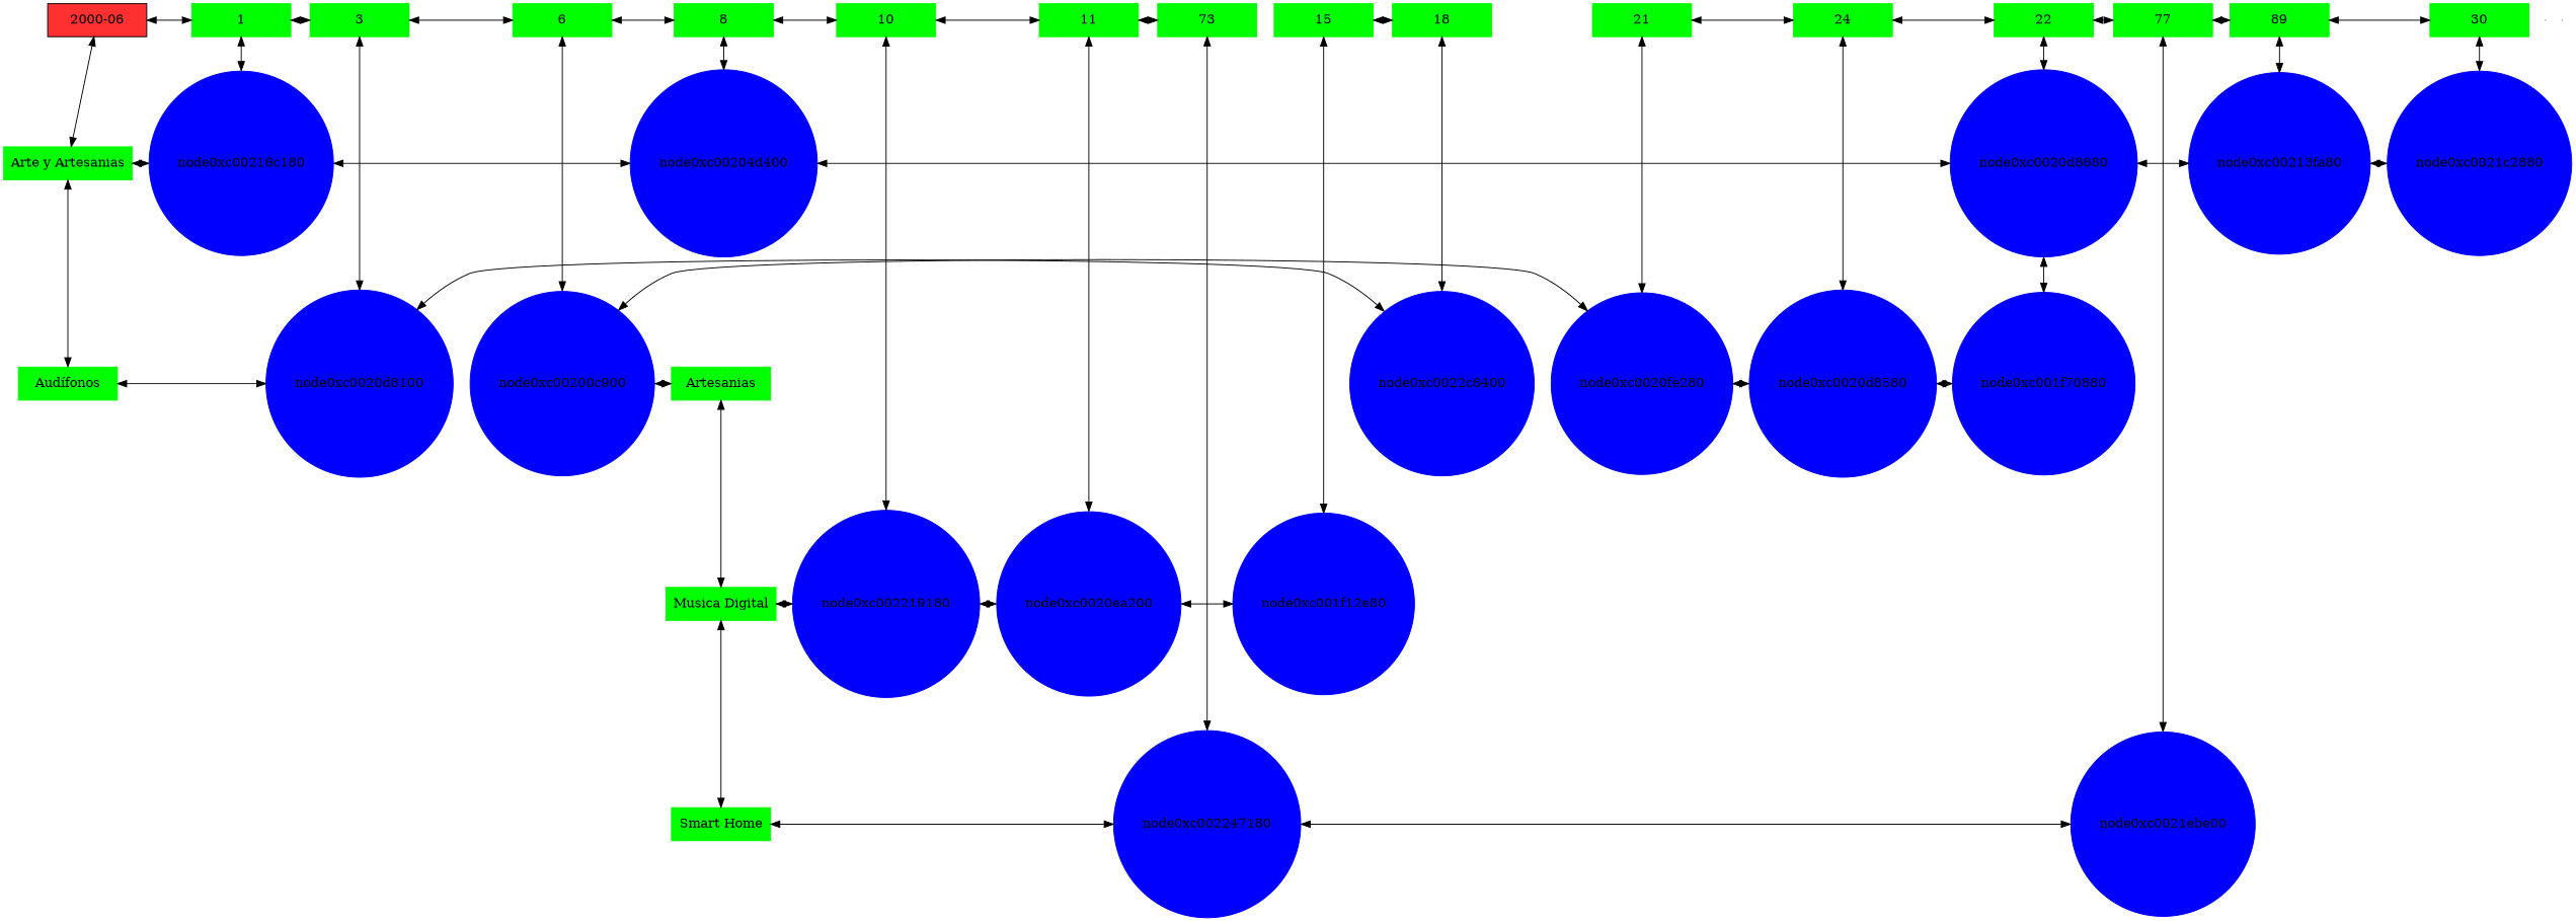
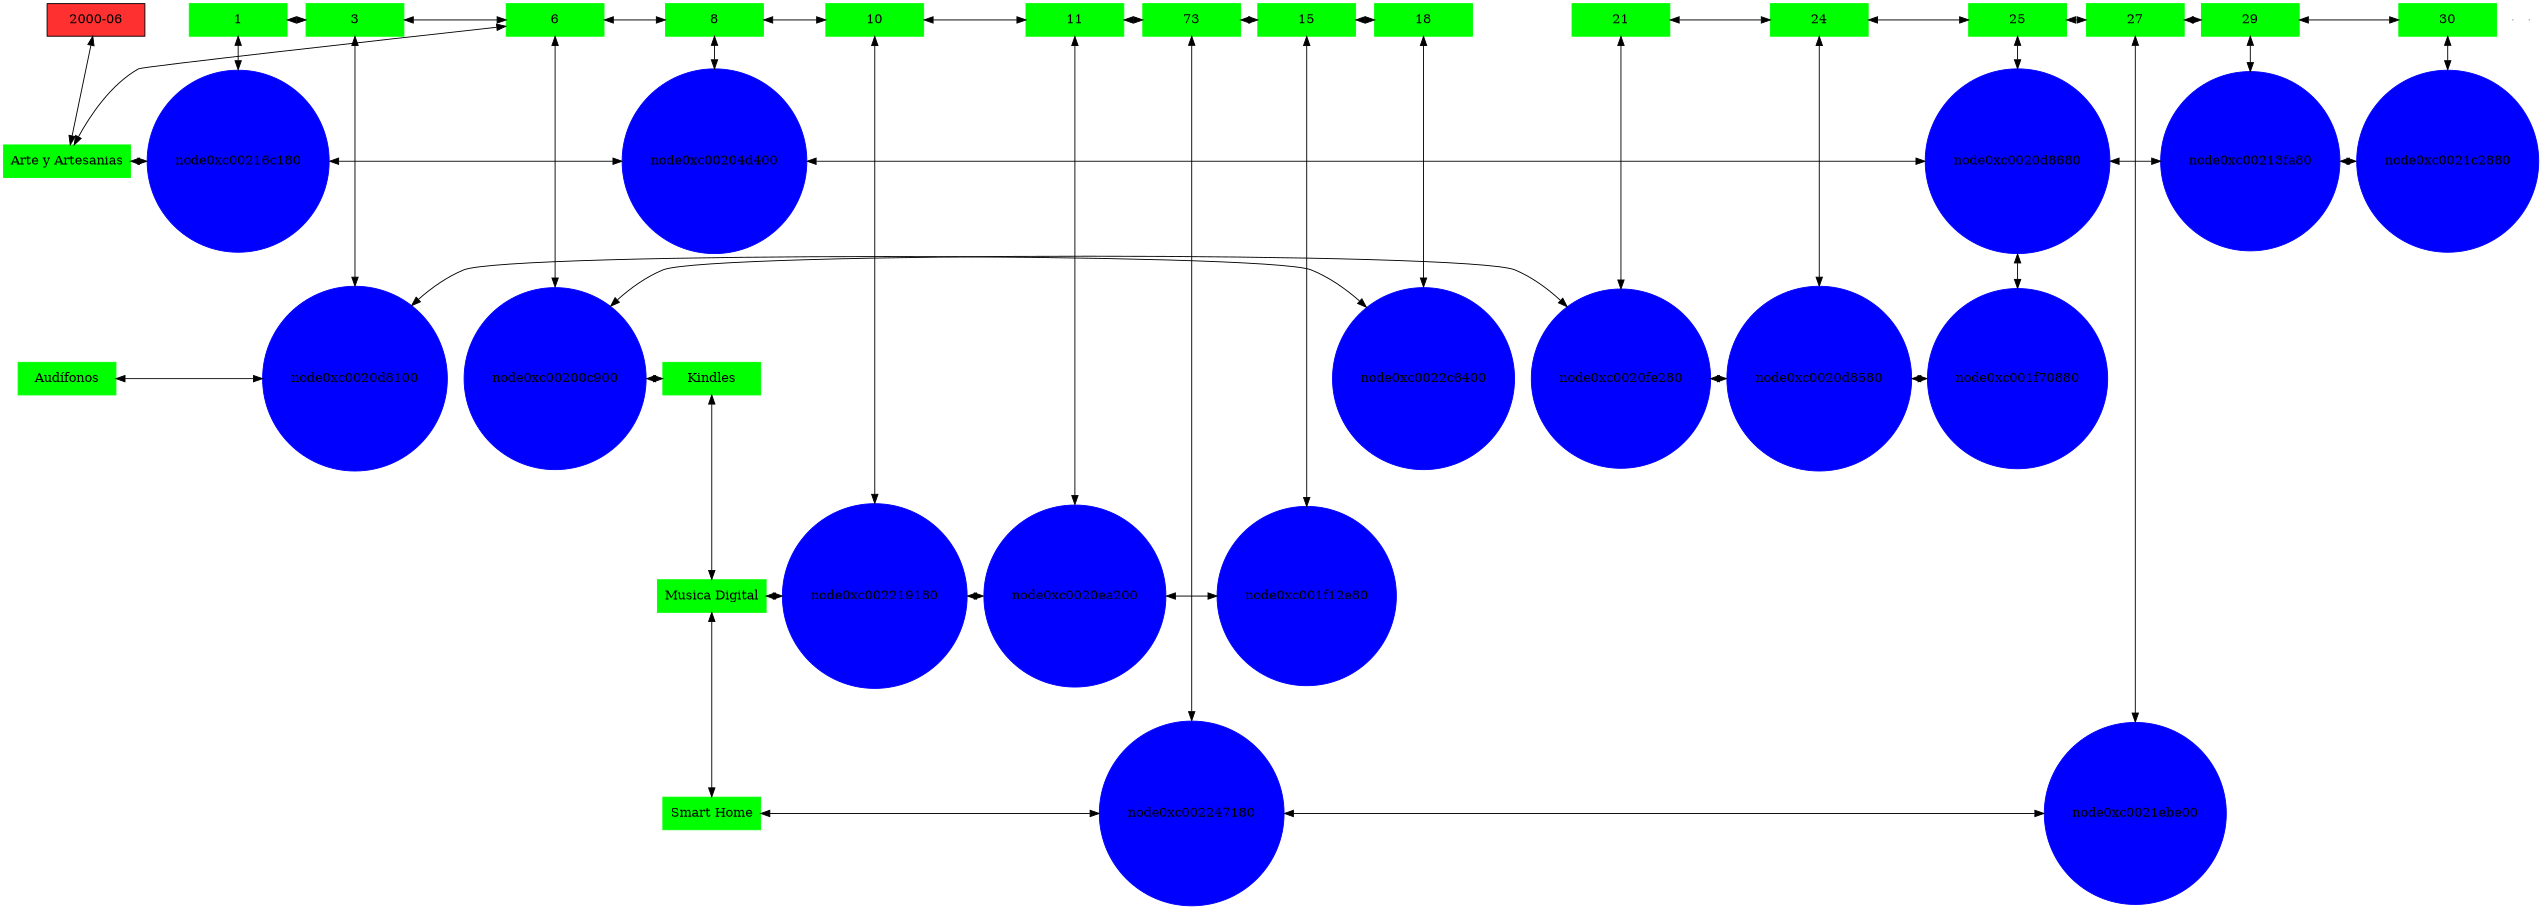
  digraph {
    node [group=1 shape=box style=filled color=green]
    edge [dir=both]
    n1 [fillcolor=firebrick1 label="2000-06" width=1.5 color=""]
    n2 [label=1 width=1.5]
    n3 [group=3 label=3 width=1.5]
    n4 [group=6 label=6 width=1.5]
    n5 [group=8 label=8 width=1.5]
    node0xc0020d8680 [color=blue group=25 shape=circle width=0.5]
    node0xc00213fa80 [color=blue group=29 shape=circle width=0.5]
    n8 [group=10 label=10 width=1.5]
    n9 [group=11 label=11 width=1.5]
    n10 [group=13 label=73 width=1.5]
    n11 [group=15 label=15 width=1.5]
    n12 [group=18 label=18 width=1.5]
    n13 [group=21 label=21 width=1.5]
    n14 [group=24 label=24 width=1.5]
-   n15 [group=25 label=22 width=1.5]
-   n16 [group=27 label=77 width=1.5]
-   n17 [group=29 label=89 width=1.5]
+   n15 [group=25 label=25 width=1.5]
+   n16 [group=27 label=27 width=1.5]
+   n17 [group=29 label=29 width=1.5]
    n18 [group=30 label=30 width=1.5]
    n19 [label="Arte y Artesanias" width=1.5]
    node0xc00216c180 [color=blue shape=circle width=0.5]
    node0xc00204d400 [color=blue group=8 shape=circle width=0.5]
    node0xc0021c2880 [color=blue group=30 shape=circle width=0.5]
    n23 [label="Audífonos" width=1.5]
    node0xc0020d8100 [color=blue group=3 shape=circle width=0.5]
    node0xc0022c6400 [color=blue group=18 shape=circle width=0.5]
-   n26 [label=Artesanias width=1.5]
+   n26 [label=Kindles width=1.5]
    node0xc00200c900 [color=blue group=6 shape=circle width=0.5]
    node0xc0020fe280 [color=blue group=21 shape=circle width=0.5]
    node0xc0020d8580 [color=blue group=24 shape=circle width=0.5]
    node0xc001f70880 [color=blue group=25 shape=circle width=0.5]
    n31 [label="Musica Digital" width=1.5]
    node0xc002219180 [color=blue group=10 shape=circle width=0.5]
    node0xc0020ea200 [color=blue group=11 shape=circle width=0.5]
    node0xc001f12e80 [color=blue group=15 shape=circle width=0.5]
    n35 [label="Smart Home" width=1.5]
    node0xc002247180 [color=blue group=13 shape=circle width=0.5]
    node0xc0021ebe00 [color=blue group=27 shape=circle width=0.5]
    e0 [shape=point width=0 group="" style="" color=""]
    e1 [shape=point width=0 group="" style="" color=""]
    subgraph sub_1 {
      rank=same
      n1
      n2
    }
    subgraph sub_2 {
      rank=same
      n2
      n3
    }
    subgraph sub_3 {
      rank=same
      n3
      n4
    }
    subgraph sub_4 {
      rank=same
      n4
      n5
    }
    subgraph sub_5 {
      rank=same
      node0xc0020d8680
      node0xc00213fa80
    }
    subgraph sub_6 {
      rank=same
      n5
      n8
    }
    subgraph sub_7 {
      rank=same
      n8
      n9
    }
    subgraph sub_8 {
      rank=same
      n9
      n10
    }
    subgraph sub_9 {
      rank=same
      n10
      n11
    }
    subgraph sub_10 {
      rank=same
      n11
      n12
    }
    subgraph sub_11 {
      rank=same
      n12
      n13
    }
    subgraph sub_12 {
      rank=same
      n13
      n14
    }
    subgraph sub_13 {
      rank=same
      n14
      n15
    }
    subgraph sub_14 {
      rank=same
      n15
      n16
    }
    subgraph sub_15 {
      rank=same
      n16
      n17
    }
    subgraph sub_16 {
      rank=same
      n17
      n18
    }
    subgraph sub_17 {
      rank=same
      n19
      node0xc00216c180
    }
    subgraph sub_18 {
      rank=same
      node0xc00216c180
      node0xc00204d400
    }
    subgraph sub_19 {
      rank=same
      node0xc0020d8680
      node0xc00204d400
    }
    subgraph sub_20 {
      rank=same
      node0xc00213fa80
      node0xc0021c2880
    }
    subgraph sub_21 {
      rank=same
      n23
      node0xc0020d8100
    }
    subgraph sub_22 {
      rank=same
      node0xc0020d8100
      node0xc0022c6400
    }
    subgraph sub_23 {
      rank=same
      n26
      node0xc00200c900
    }
    subgraph sub_24 {
      rank=same
      node0xc00200c900
      node0xc0020fe280
    }
    subgraph sub_25 {
      rank=same
      node0xc0020fe280
      node0xc0020d8580
    }
    subgraph sub_26 {
      rank=same
      node0xc0020d8580
      node0xc001f70880
    }
    subgraph sub_27 {
      rank=same
      n31
      node0xc002219180
    }
    subgraph sub_28 {
      rank=same
      node0xc002219180
      node0xc0020ea200
    }
    subgraph sub_29 {
      rank=same
      node0xc0020ea200
      node0xc001f12e80
    }
    subgraph sub_30 {
      rank=same
      n35
      node0xc002247180
    }
    subgraph sub_31 {
      rank=same
      node0xc002247180
      node0xc0021ebe00
    }
-   n1 -> n2
    n1 -> n19
    n2 -> n3
    n2 -> node0xc00216c180
    n3 -> n4
    n3 -> node0xc0020d8100
    n4 -> n5
    n4 -> node0xc00200c900
    n5 -> n8
    n5 -> node0xc00204d400
    node0xc0020d8680 -> node0xc00213fa80
    node0xc0020d8680 -> node0xc001f70880
    node0xc00213fa80 -> node0xc0021c2880
    n8 -> n9
    n8 -> node0xc002219180
    n9 -> n10
    n9 -> node0xc0020ea200
+   n10 -> n11
    n10 -> node0xc002247180
    n11 -> n12
    n11 -> node0xc001f12e80
    n12 -> node0xc0022c6400
    n13 -> n14
    n13 -> node0xc0020fe280
    n14 -> n15
    n14 -> node0xc0020d8580
    n15 -> node0xc0020d8680
    n15 -> n16
    n16 -> n17
    n16 -> node0xc0021ebe00
    n17 -> node0xc00213fa80
    n17 -> n18
    n18 -> node0xc0021c2880
    n19 -> node0xc00216c180
-   n19 -> n23
+   n19 -> n4
    node0xc00216c180 -> node0xc00204d400
    node0xc00204d400 -> node0xc0020d8680
    n23 -> node0xc0020d8100
    node0xc0020d8100 -> node0xc0022c6400
    n26 -> node0xc00200c900
    n26 -> n31
    node0xc00200c900 -> node0xc0020fe280
    node0xc0020fe280 -> node0xc0020d8580
    node0xc0020d8580 -> node0xc001f70880
    n31 -> node0xc002219180
    n31 -> n35
    node0xc002219180 -> node0xc0020ea200
    node0xc0020ea200 -> node0xc001f12e80
    n35 -> node0xc002247180
    node0xc002247180 -> node0xc0021ebe00
  }
